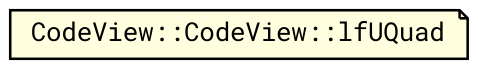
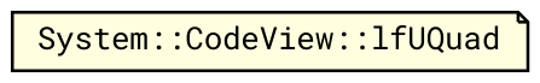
  digraph {
    rankdir=LR
    fontname="Roboto Mono"
-   n1 [color=black fillcolor=lightyellow fontname="Roboto Mono" fontsize=10 height=0.2 label="CodeView::CodeView::lfUQuad" shape=note style=filled width=0.4]
+   n1 [color=black fillcolor=lightyellow fontname="Roboto Mono" fontsize=10 height=0.2 label="System::CodeView::lfUQuad" shape=note style=filled width=0.4]
  }
